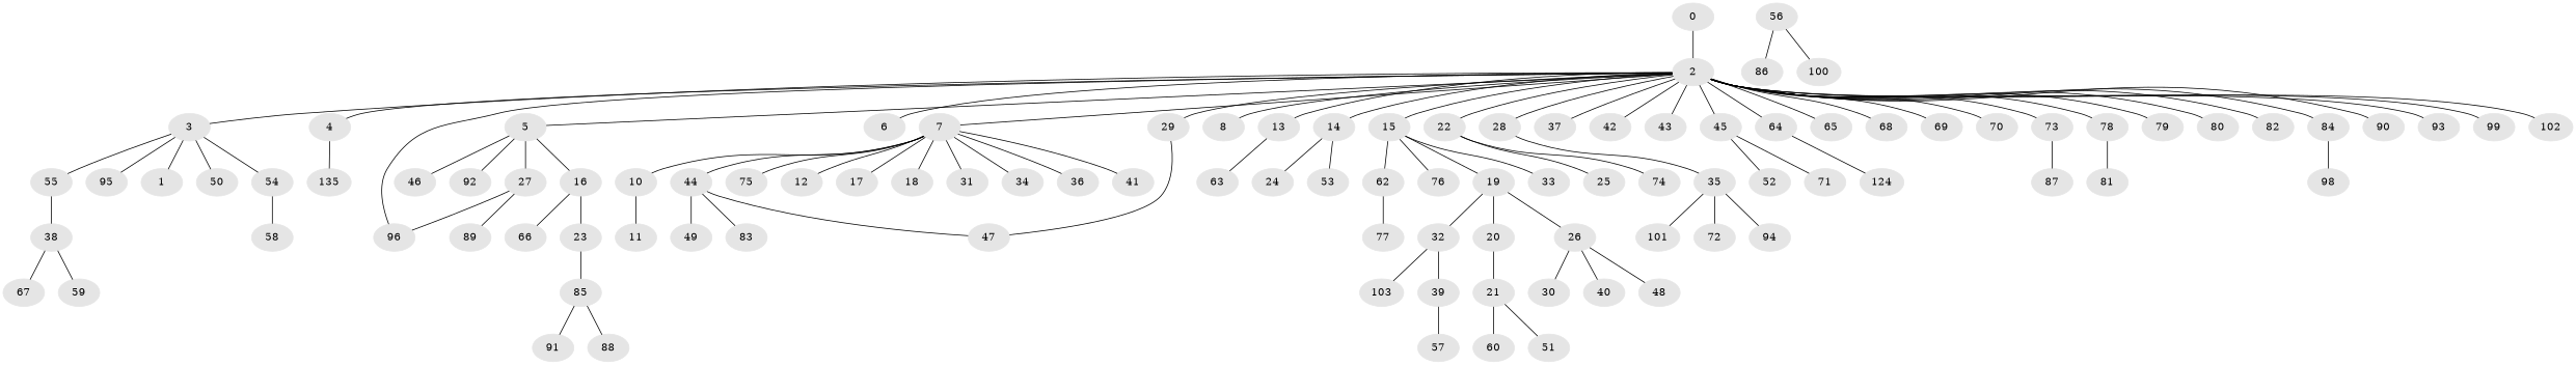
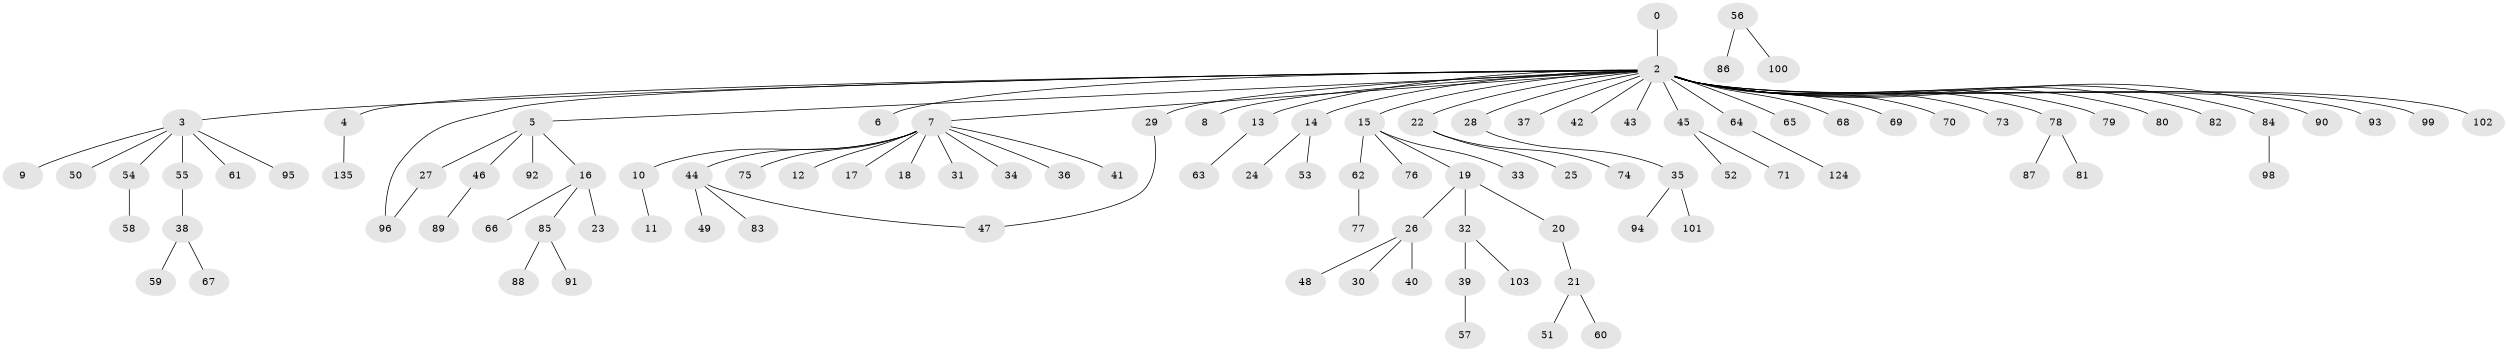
  graph {
    node [color=gray90 style=filled]
    n1 [label=0]
    2
    3
    4
    5
    6
    7
    8
    13
    14
    15
    22
    28
    29
    37
    42
    43
    45
    64
    65
    68
    69
    70
    73
    78
    79
    80
    82
    84
    90
    93
    96
    99
    102
-   9 [label=1]
+   9
    50
    54
    55
+   61
    95
    n41 [label=135]
    16
    27
    46
    92
    10
    12
    17
    18
    31
    34
    36
    41
    44
    75
    63
    24
    53
    19
    33
    62
    76
    25
    74
    35
    47
    52
    71
    n69 [label=124]
    87
    81
    98
    38
    59
    67
    58
    23
    66
    85
    89
    11
    49
    83
    20
    26
    32
    77
    56
    86
    100
    88
    91
    21
    30
    40
    48
    39
    103
    51
    60
-   72
    94
    101
    57
    n1 -- 2
    2 -- 3
    2 -- 4
    2 -- 5
    2 -- 6
    2 -- 7
    2 -- 8
    2 -- 13
    2 -- 14
    2 -- 15
    2 -- 22
    2 -- 28
    2 -- 29
    2 -- 37
    2 -- 42
    2 -- 43
    2 -- 45
    2 -- 64
    2 -- 65
    2 -- 68
    2 -- 69
    2 -- 70
    2 -- 73
    2 -- 78
    2 -- 79
    2 -- 80
    2 -- 82
    2 -- 84
    2 -- 90
    2 -- 93
    2 -- 96
    2 -- 99
    2 -- 102
    3 -- 9
    3 -- 50
    3 -- 54
    3 -- 55
+   3 -- 61
    3 -- 95
    4 -- n41
    5 -- 16
    5 -- 27
    5 -- 46
    5 -- 92
    7 -- 10
    7 -- 12
    7 -- 17
    7 -- 18
    7 -- 31
    7 -- 34
    7 -- 36
    7 -- 41
    7 -- 44
    7 -- 75
    13 -- 63
    14 -- 24
    14 -- 53
    15 -- 19
    15 -- 33
    15 -- 62
    15 -- 76
    22 -- 25
    22 -- 74
    28 -- 35
    29 -- 47
    45 -- 52
    45 -- 71
    64 -- n69
-   73 -- 87
+   78 -- 87
    78 -- 81
    84 -- 98
    54 -- 58
    55 -- 38
    16 -- 23
    16 -- 66
-   23 -- 85
+   16 -- 85
    27 -- 96
-   27 -- 89
+   46 -- 89
    10 -- 11
    44 -- 47
    44 -- 49
    44 -- 83
    19 -- 20
    19 -- 26
    19 -- 32
    62 -- 77
-   35 -- 72
    35 -- 94
    35 -- 101
    38 -- 59
    38 -- 67
    85 -- 88
    85 -- 91
    20 -- 21
    26 -- 30
    26 -- 40
    26 -- 48
    32 -- 39
    32 -- 103
    56 -- 86
    56 -- 100
    21 -- 51
    21 -- 60
    39 -- 57
  }
